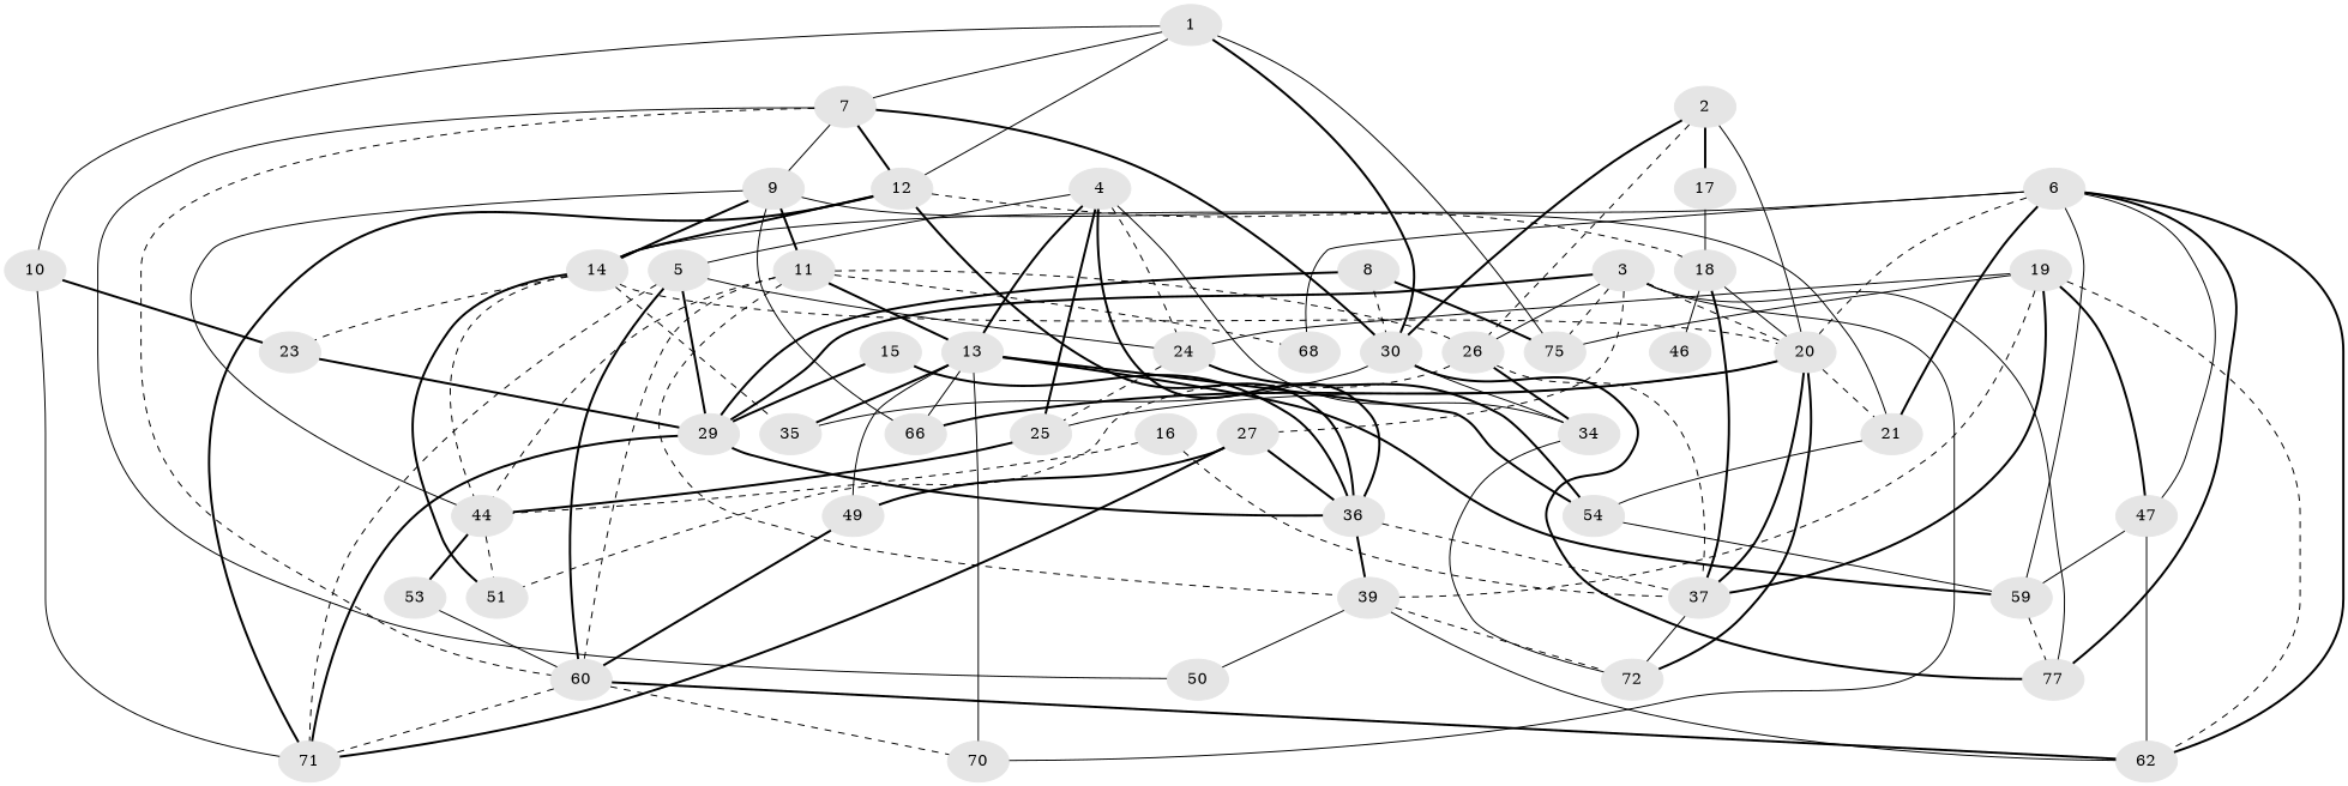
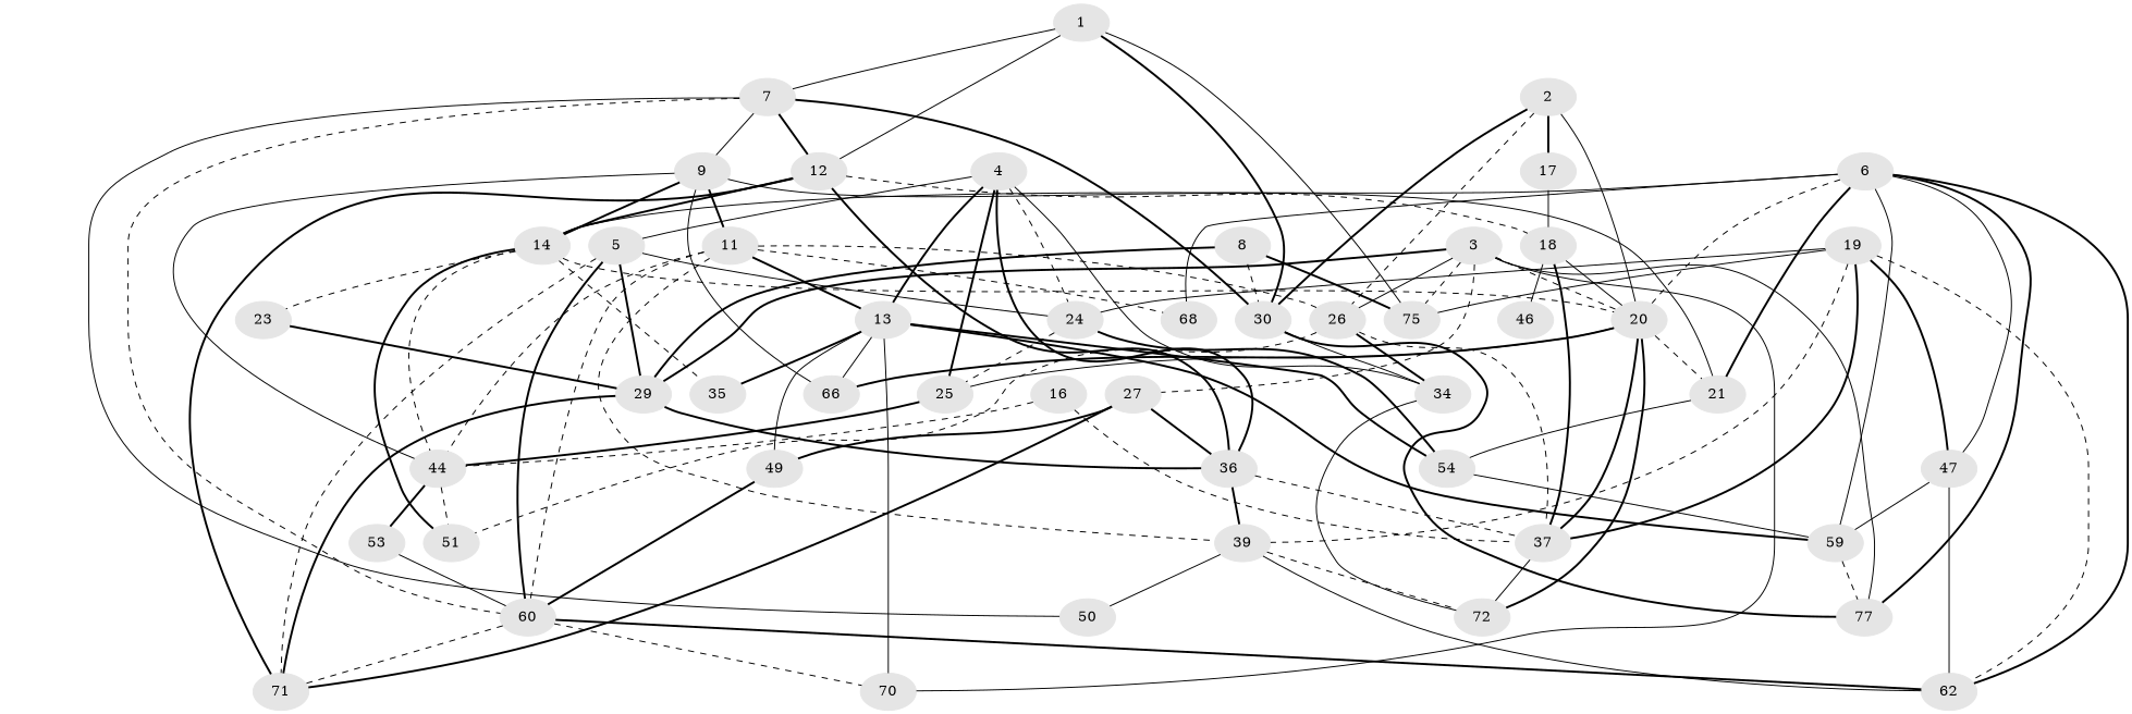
  graph {
    node [color=gray90 style=filled]
    edge [style=bold]
    1 [super="+81"]
    7
-   10
    12 [super="+33"]
    30 [super="+69"]
    75 [super="+76"]
    60 [super="+63"]
    9 [super="+45"]
    50
    71 [super="+80"]
    23
    36 [super="+67"]
    14 [super="+43"]
    18 [super="+55"]
    77
    34 [super="+78"]
    35
    2
    17
    20 [super="+48"]
    26 [super="+28"]
    25 [super="+56"]
    21 [super="+40"]
    66
    37 [super="+52"]
    72
    51
    3 [super="+22"]
    27
    29 [super="+41"]
    70
    49
    4 [super="+38"]
    5 [super="+74"]
    13 [super="+57"]
    24 [super="+73"]
    59 [super="+61"]
    54
    44 [super="+79"]
    39 [super="+42"]
    62 [super="+65"]
    6 [super="+64"]
    47 [super="+58"]
    68
    11 [super="+31"]
    8
    53
    46
-   15
    16
    19 [super="+32"]
    1 -- 7 [style=solid]
-   1 -- 10 [style=solid]
    1 -- 12 [style=solid]
    1 -- 30 [weight=2]
    1 -- 75 [style=solid]
    7 -- 12
    7 -- 30
    7 -- 60 [style=dashed]
    7 -- 9 [style=solid]
    7 -- 50 [style=solid]
-   10 -- 71 [style=solid]
-   10 -- 23
    12 -- 71
    12 -- 36
    12 -- 14
    12 -- 18 [style=dashed]
    30 -- 77
    30 -- 34 [style=solid]
-   30 -- 35 [style=solid]
    60 -- 71 [style=dashed]
    60 -- 70 [style=dashed]
    60 -- 62
    9 -- 14
    9 -- 21 [style=solid]
    9 -- 66 [style=solid]
    9 -- 44 [style=solid]
    9 -- 11
    23 -- 29
    36 -- 37 [style=dashed]
    36 -- 39
    14 -- 23 [style=dashed]
    14 -- 35 [style=dashed]
    14 -- 20 [style=dashed weight=2]
    14 -- 51
    14 -- 44 [style=dashed]
    18 -- 20 [style=solid]
    18 -- 37
    18 -- 46 [style=solid weight=2]
    34 -- 72 [style=solid]
    2 -- 30
    2 -- 17
    2 -- 20 [style=solid weight=2]
    2 -- 26 [style=dashed]
    17 -- 18 [style=solid]
    20 -- 25 [style=solid weight=2]
    20 -- 21 [style=dashed]
    20 -- 66
    20 -- 37
    20 -- 72
    26 -- 34
    26 -- 37 [style=dashed]
    26 -- 51 [style=dashed]
    25 -- 44
    21 -- 54 [style=solid]
    37 -- 72 [style=solid]
    3 -- 75 [style=dashed]
    3 -- 77 [style=solid]
    3 -- 20 [style=dashed]
    3 -- 26 [style=solid]
    3 -- 27 [style=dashed]
    3 -- 29
    3 -- 70 [style=solid]
    27 -- 71
    27 -- 36
    27 -- 49
    29 -- 71
    29 -- 36
    49 -- 60
    4 -- 36
    4 -- 34 [style=solid]
    4 -- 25
    4 -- 5 [style=solid]
    4 -- 13
    4 -- 24 [style=dashed]
    5 -- 60
    5 -- 71 [style=dashed]
    5 -- 29
    5 -- 24 [style=solid]
    13 -- 35
    13 -- 66 [style=solid]
    13 -- 70 [style=solid]
    13 -- 49 [style=solid]
    13 -- 59
    13 -- 54
    24 -- 25 [style=dashed]
    24 -- 54
    59 -- 77 [style=dashed]
    54 -- 59 [style=solid]
    44 -- 51 [style=dashed]
    44 -- 53
    39 -- 50 [style=solid]
    39 -- 72 [style=dashed]
    39 -- 62 [style=solid]
    6 -- 14 [style=solid]
    6 -- 77
    6 -- 20 [style=dashed]
    6 -- 21
    6 -- 59 [style=solid]
    6 -- 62
    6 -- 47 [style=solid]
    6 -- 68 [style=solid]
    47 -- 59 [style=solid]
    47 -- 62 [style=solid]
    11 -- 60 [style=dashed]
    11 -- 26 [style=dashed]
    11 -- 13
    11 -- 44 [style=dashed]
    11 -- 39 [style=dashed]
    11 -- 68 [style=dashed]
    8 -- 30 [style=dashed]
    8 -- 75
    8 -- 29
    53 -- 60 [style=solid]
-   15 -- 36
-   15 -- 29
    16 -- 37 [style=dashed]
    16 -- 44 [style=dashed]
    19 -- 75 [style=solid]
    19 -- 37
    19 -- 24 [style=solid]
    19 -- 39 [style=dashed]
    19 -- 62 [style=dashed]
    19 -- 47
  }
